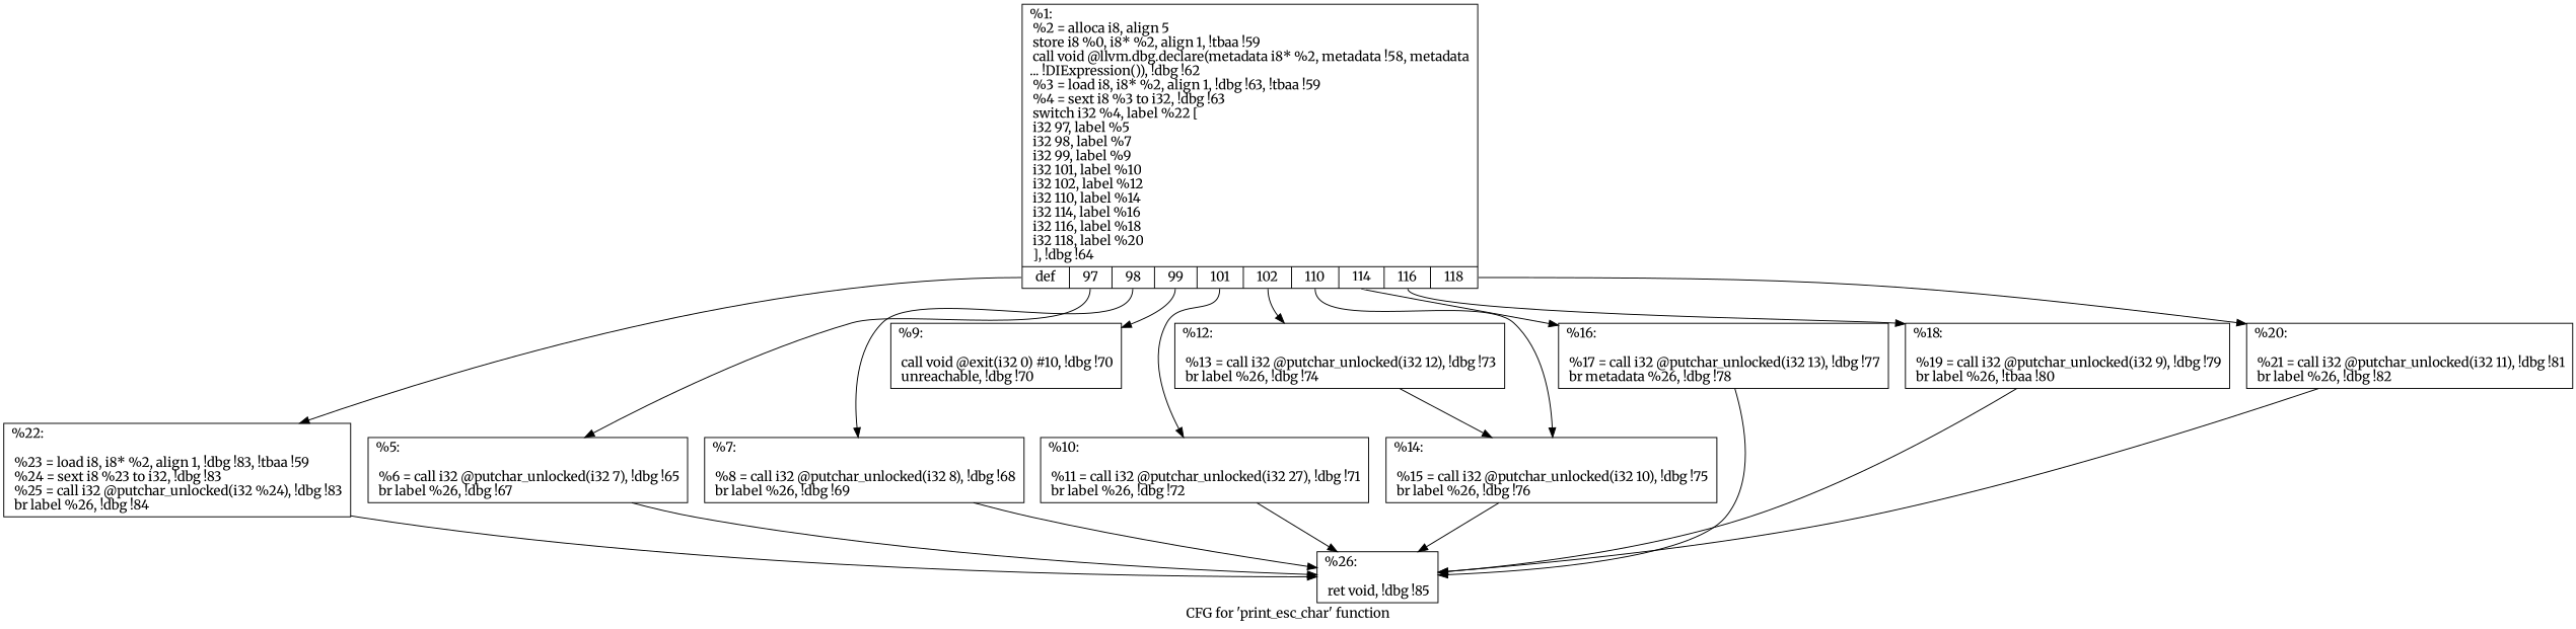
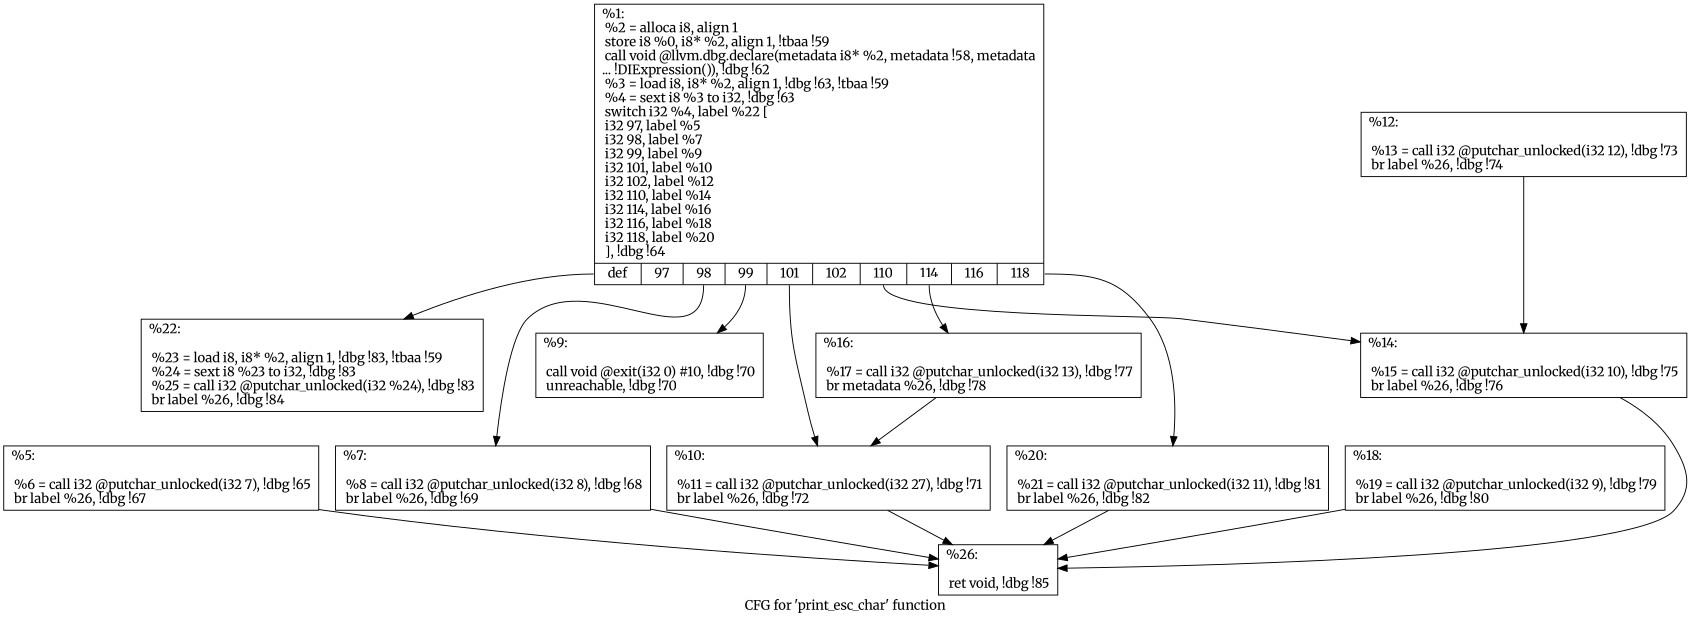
  digraph {
    fontname=Merriweather
    label="CFG for 'print_esc_char' function"
    node [fontname=Merriweather shape=record]
    edge [fontname=Merriweather]
-   n1 [label="{%1:\l  %2 = alloca i8, align 5\l  store i8 %0, i8* %2, align 1, !tbaa !59\l  call void @llvm.dbg.declare(metadata i8* %2, metadata !58, metadata\l... !DIExpression()), !dbg !62\l  %3 = load i8, i8* %2, align 1, !dbg !63, !tbaa !59\l  %4 = sext i8 %3 to i32, !dbg !63\l  switch i32 %4, label %22 [\l    i32 97, label %5\l    i32 98, label %7\l    i32 99, label %9\l    i32 101, label %10\l    i32 102, label %12\l    i32 110, label %14\l    i32 114, label %16\l    i32 116, label %18\l    i32 118, label %20\l  ], !dbg !64\l|{<s0>def|<s1>97|<s2>98|<s3>99|<s4>101|<s5>102|<s6>110|<s7>114|<s8>116|<s9>118}}"]
+   n1 [label="{%1:\l  %2 = alloca i8, align 1\l  store i8 %0, i8* %2, align 1, !tbaa !59\l  call void @llvm.dbg.declare(metadata i8* %2, metadata !58, metadata\l... !DIExpression()), !dbg !62\l  %3 = load i8, i8* %2, align 1, !dbg !63, !tbaa !59\l  %4 = sext i8 %3 to i32, !dbg !63\l  switch i32 %4, label %22 [\l    i32 97, label %5\l    i32 98, label %7\l    i32 99, label %9\l    i32 101, label %10\l    i32 102, label %12\l    i32 110, label %14\l    i32 114, label %16\l    i32 116, label %18\l    i32 118, label %20\l  ], !dbg !64\l|{<s0>def|<s1>97|<s2>98|<s3>99|<s4>101|<s5>102|<s6>110|<s7>114|<s8>116|<s9>118}}"]
    n2 [label="{%22:\l\l  %23 = load i8, i8* %2, align 1, !dbg !83, !tbaa !59\l  %24 = sext i8 %23 to i32, !dbg !83\l  %25 = call i32 @putchar_unlocked(i32 %24), !dbg !83\l  br label %26, !dbg !84\l}"]
    n3 [label="{%5:\l\l  %6 = call i32 @putchar_unlocked(i32 7), !dbg !65\l  br label %26, !dbg !67\l}"]
    n4 [label="{%7:\l\l  %8 = call i32 @putchar_unlocked(i32 8), !dbg !68\l  br label %26, !dbg !69\l}"]
    n5 [label="{%9:\l\l  call void @exit(i32 0) #10, !dbg !70\l  unreachable, !dbg !70\l}"]
    n6 [label="{%10:\l\l  %11 = call i32 @putchar_unlocked(i32 27), !dbg !71\l  br label %26, !dbg !72\l}"]
    n7 [label="{%12:\l\l  %13 = call i32 @putchar_unlocked(i32 12), !dbg !73\l  br label %26, !dbg !74\l}"]
    n8 [label="{%14:\l\l  %15 = call i32 @putchar_unlocked(i32 10), !dbg !75\l  br label %26, !dbg !76\l}"]
    n9 [label="{%16:\l\l  %17 = call i32 @putchar_unlocked(i32 13), !dbg !77\l  br metadata %26, !dbg !78\l}"]
-   n10 [label="{%18:\l\l  %19 = call i32 @putchar_unlocked(i32 9), !dbg !79\l  br label %26, !tbaa !80\l}"]
+   n10 [label="{%18:\l\l  %19 = call i32 @putchar_unlocked(i32 9), !dbg !79\l  br label %26, !dbg !80\l}"]
    n11 [label="{%20:\l\l  %21 = call i32 @putchar_unlocked(i32 11), !dbg !81\l  br label %26, !dbg !82\l}"]
    n12 [label="{%26:\l\l  ret void, !dbg !85\l}"]
    n1 -> n2 [tailport=s0]
-   n1 -> n3 [tailport=s1]
    n1 -> n4 [tailport=s2]
    n1 -> n5 [tailport=s3]
    n1 -> n6 [tailport=s4]
-   n1 -> n7 [tailport=s5]
    n1 -> n8 [tailport=s6]
    n1 -> n9 [tailport=s7]
-   n1 -> n10 [tailport=s8]
    n1 -> n11 [tailport=s9]
-   n2 -> n12
    n3 -> n12
    n4 -> n12
    n6 -> n12
    n7 -> n8
    n8 -> n12
-   n9 -> n12
+   n9 -> n6
    n10 -> n12
    n11 -> n12
  }
